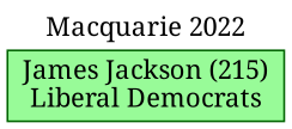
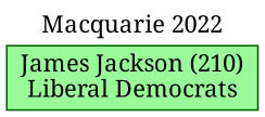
  digraph {
    label="Macquarie 2022"
    labelloc=t
    mclimit=10
    rankdir=LR
    fontname="Noto Serif"
-   n1 [label="James Jackson (215)\nLiberal Democrats" shape=box style=filled fillcolor=palegreen color=darkgreen fontname="Noto Serif"]
+   n1 [label="James Jackson (210)\nLiberal Democrats" shape=box style=filled fillcolor=palegreen color=darkgreen fontname="Noto Serif"]
  }
